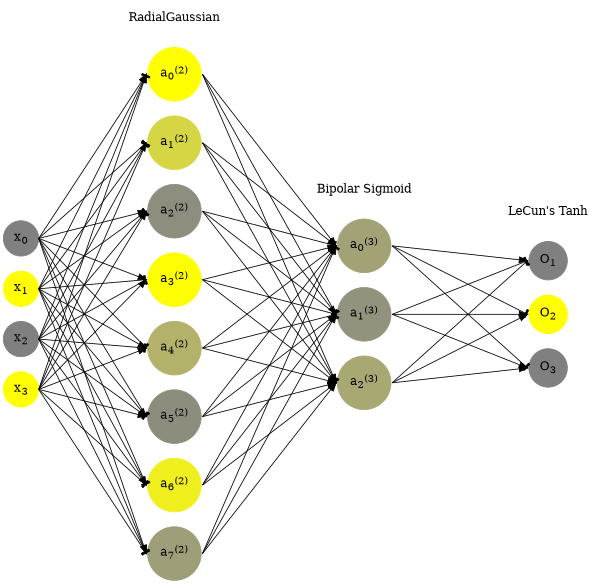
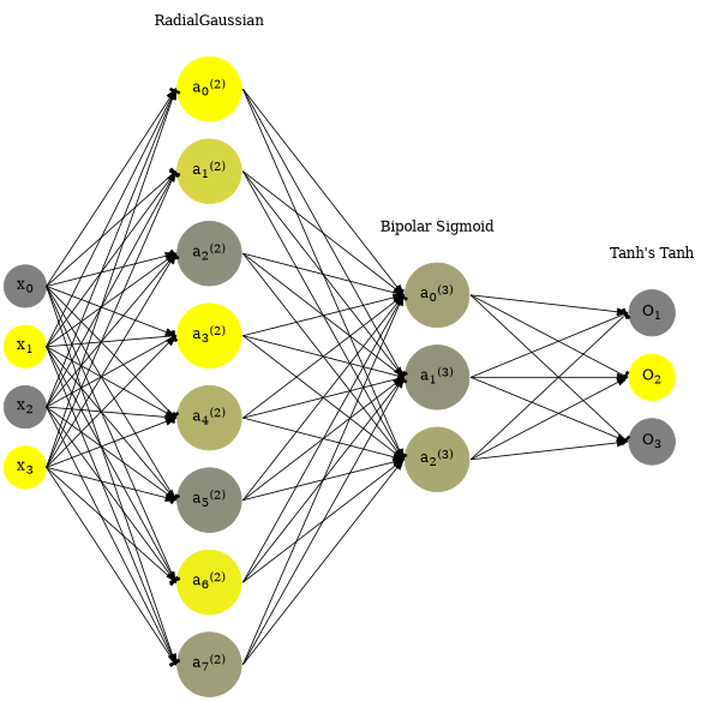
  digraph {
    rankdir=LR
    ranksep=1.4
    splines=false
    node [color="0.1667, 0.0, 0.5" fillcolor="0.1667, 0.0, 0.5" shape=circle style=filled]
    edge [headport=w style=solid tailport=e arrowhead=normal]
    n1 [label=<x<sub>0</sub>>]
    n2 [color="0.1667, 1.0, 1.0" fillcolor="0.1667, 1.0, 1.0" label=<x<sub>1</sub>>]
    n3 [label=<x<sub>2</sub>>]
    n4 [color="0.1667, 1.0, 1.0" fillcolor="0.1667, 1.0, 1.0" label=<x<sub>3</sub>>]
    n5 [color="0.1667, 0.999228, 0.999614" fillcolor="0.1667, 0.999228, 0.999614" label=<a<sub>0</sub><sup>(2)</sup>>]
    n6 [color="0.1667, 0.673324, 0.836662" fillcolor="0.1667, 0.673324, 0.836662" label=<a<sub>1</sub><sup>(2)</sup>>]
    n7 [color="0.1667, 0.112644, 0.556322" fillcolor="0.1667, 0.112644, 0.556322" label=<a<sub>2</sub><sup>(2)</sup>>]
    n8 [color="0.1667, 0.991310, 0.995655" fillcolor="0.1667, 0.991310, 0.995655" label=<a<sub>3</sub><sup>(2)</sup>>]
    n9 [color="0.1667, 0.396335, 0.698167" fillcolor="0.1667, 0.396335, 0.698167" label=<a<sub>4</sub><sup>(2)</sup>>]
    n10 [color="0.1667, 0.106882, 0.553441" fillcolor="0.1667, 0.106882, 0.553441" label=<a<sub>5</sub><sup>(2)</sup>>]
    n11 [color="0.1667, 0.873069, 0.936534" fillcolor="0.1667, 0.873069, 0.936534" label=<a<sub>6</sub><sup>(2)</sup>>]
    n12 [color="0.1667, 0.237321, 0.618660" fillcolor="0.1667, 0.237321, 0.618660" label=<a<sub>7</sub><sup>(2)</sup>>]
    n13 [color="0.1667, 0.272310, 0.636155" fillcolor="0.1667, 0.272310, 0.636155" label=<a<sub>0</sub><sup>(3)</sup>>]
    n14 [color="0.1667, 0.144704, 0.572352" fillcolor="0.1667, 0.144704, 0.572352" label=<a<sub>1</sub><sup>(3)</sup>>]
    n15 [color="0.1667, 0.319880, 0.659940" fillcolor="0.1667, 0.319880, 0.659940" label=<a<sub>2</sub><sup>(3)</sup>>]
    n16 [label=<O<sub>1</sub>>]
    n17 [color="0.1667, 1.0, 1.0" fillcolor="0.1667, 1.0, 1.0" label=<O<sub>2</sub>>]
    n18 [label=<O<sub>3</sub>>]
    n19 [label=RadialGaussian shape=plaintext color="" fillcolor="" style=""]
    n20 [label="Bipolar Sigmoid" shape=plaintext color="" fillcolor="" style=""]
-   n21 [label="LeCun's Tanh" shape=plaintext color="" fillcolor="" style=""]
+   n21 [label="Tanh's Tanh" shape=plaintext color="" fillcolor="" style=""]
    subgraph sub_1 {
      n1
    }
    subgraph sub_2 {
      n2
    }
    subgraph sub_3 {
      n3
    }
    subgraph sub_4 {
      n4
    }
    subgraph sub_5 {
      n5
    }
    subgraph sub_6 {
      n6
    }
    subgraph sub_7 {
      n7
    }
    subgraph sub_8 {
      n8
    }
    subgraph sub_9 {
      n9
    }
    subgraph sub_10 {
      n10
    }
    subgraph sub_11 {
      n11
    }
    subgraph sub_12 {
      n12
    }
    subgraph sub_13 {
      n13
    }
    subgraph sub_14 {
      n14
    }
    subgraph sub_15 {
      n15
    }
    subgraph sub_16 {
      n16
    }
    subgraph sub_17 {
      n17
    }
    subgraph sub_18 {
      n18
    }
    subgraph sub_19 {
      rank=same
      n1
      n2
      n3
      n4
    }
    subgraph sub_20 {
      rank=same
      n5
      n6
      n7
      n8
      n9
      n10
      n11
      n12
    }
    subgraph sub_21 {
      rank=same
      n13
      n14
      n15
    }
    subgraph sub_22 {
      rank=same
      n16
      n17
      n18
    }
    subgraph sub_23 {
      rank=same
      n5
      n19
    }
    subgraph sub_24 {
      rank=same
      n13
      n20
    }
    subgraph sub_25 {
      rank=same
      n16
      n21
    }
    n1 -> n2 [style=invis arrowhead=""]
    n1 -> n5
    n1 -> n6 [arrowhead=tee]
    n1 -> n7
    n1 -> n8
    n1 -> n9 [arrowhead=tee]
    n1 -> n10 [arrowhead=tee]
    n1 -> n11 [arrowhead=tee]
    n1 -> n12
    n2 -> n3 [style=invis arrowhead=""]
    n2 -> n5
    n2 -> n6 [arrowhead=tee]
    n2 -> n7 [arrowhead=tee]
    n2 -> n8 [arrowhead=tee]
    n2 -> n9
    n2 -> n10
    n2 -> n11
    n2 -> n12
    n3 -> n4 [style=invis arrowhead=""]
    n3 -> n5 [arrowhead=tee]
    n3 -> n6
    n3 -> n7 [arrowhead=tee]
    n3 -> n8 [arrowhead=tee]
    n3 -> n9 [arrowhead=tee]
    n3 -> n10 [arrowhead=tee]
    n3 -> n11
    n3 -> n12 [arrowhead=tee]
    n4 -> n5
    n4 -> n6 [arrowhead=tee]
    n4 -> n7
    n4 -> n8
    n4 -> n9
    n4 -> n10
    n4 -> n11 [arrowhead=tee]
    n4 -> n12 [arrowhead=tee]
    n5 -> n6 [style=invis arrowhead=""]
    n5 -> n13
    n5 -> n14 [arrowhead=tee]
    n5 -> n15
    n6 -> n7 [style=invis arrowhead=""]
    n6 -> n13
    n6 -> n14
    n6 -> n15
    n7 -> n8 [style=invis arrowhead=""]
    n7 -> n13 [arrowhead=tee]
    n7 -> n14 [arrowhead=tee]
    n7 -> n15 [arrowhead=tee]
    n8 -> n9 [style=invis arrowhead=""]
    n8 -> n13
    n8 -> n14 [arrowhead=tee]
    n8 -> n15 [arrowhead=tee]
    n9 -> n10 [style=invis arrowhead=""]
    n9 -> n13
    n9 -> n14 [arrowhead=tee]
    n9 -> n15
    n10 -> n11 [style=invis arrowhead=""]
    n10 -> n13
    n10 -> n14
    n10 -> n15
    n11 -> n12 [style=invis arrowhead=""]
    n11 -> n13 [arrowhead=tee]
    n11 -> n14 [arrowhead=tee]
    n11 -> n15
    n12 -> n13
    n12 -> n14
    n12 -> n15
    n13 -> n14 [style=invis arrowhead=""]
    n13 -> n16
    n13 -> n17 [arrowhead=tee]
    n13 -> n18 [arrowhead=tee]
    n14 -> n15 [style=invis arrowhead=""]
    n14 -> n16 [arrowhead=tee]
    n14 -> n17
    n14 -> n18
    n15 -> n16 [arrowhead=tee]
    n15 -> n17
    n15 -> n18
    n16 -> n17 [style=invis arrowhead=""]
    n17 -> n18 [style=invis arrowhead=""]
    n19 -> n5 [style=invis arrowhead=""]
    n20 -> n13 [style=invis arrowhead=""]
    n21 -> n16 [style=invis arrowhead=""]
  }
